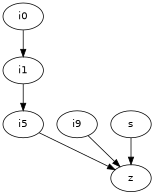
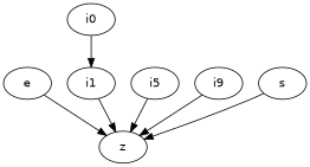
  strict digraph {
    fontname="DejaVu Sans"
    node [fontname="DejaVu Sans"]
    edge [fontname="DejaVu Sans" weight=1.0]
+   e
    z
    i1
    i0
    n5 [label=i5]
    n6 [label=i9]
    s
-   i1 -> n5
+   e -> z [weight=5.0]
+   i1 -> z
    i0 -> i1
    n5 -> z
    n6 -> z
    s -> z [weight=4.0]
  }
